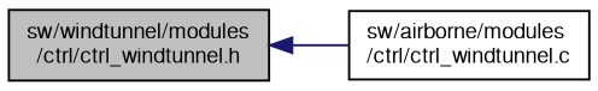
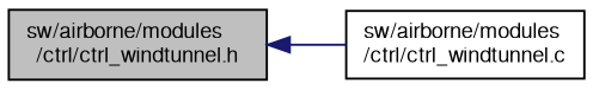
  digraph {
    rankdir=LR
    node [color=black fontname=FreeSans fontsize=10 shape=record style=filled]
-   n1 [fillcolor=grey75 fontcolor=black height=0.2 label="sw/windtunnel/modules\l/ctrl/ctrl_windtunnel.h" width=0.4]
+   n1 [fillcolor=grey75 fontcolor=black height=0.2 label="sw/airborne/modules\l/ctrl/ctrl_windtunnel.h" width=0.4]
    n2 [fillcolor=white height=0.2 label="sw/airborne/modules\l/ctrl/ctrl_windtunnel.c" width=0.4]
    n1 -> n2 [color=midnightblue dir=back fontname=FreeSans fontsize=10 labelfontname=FreeSans labelfontsize=10 style=solid]
  }
